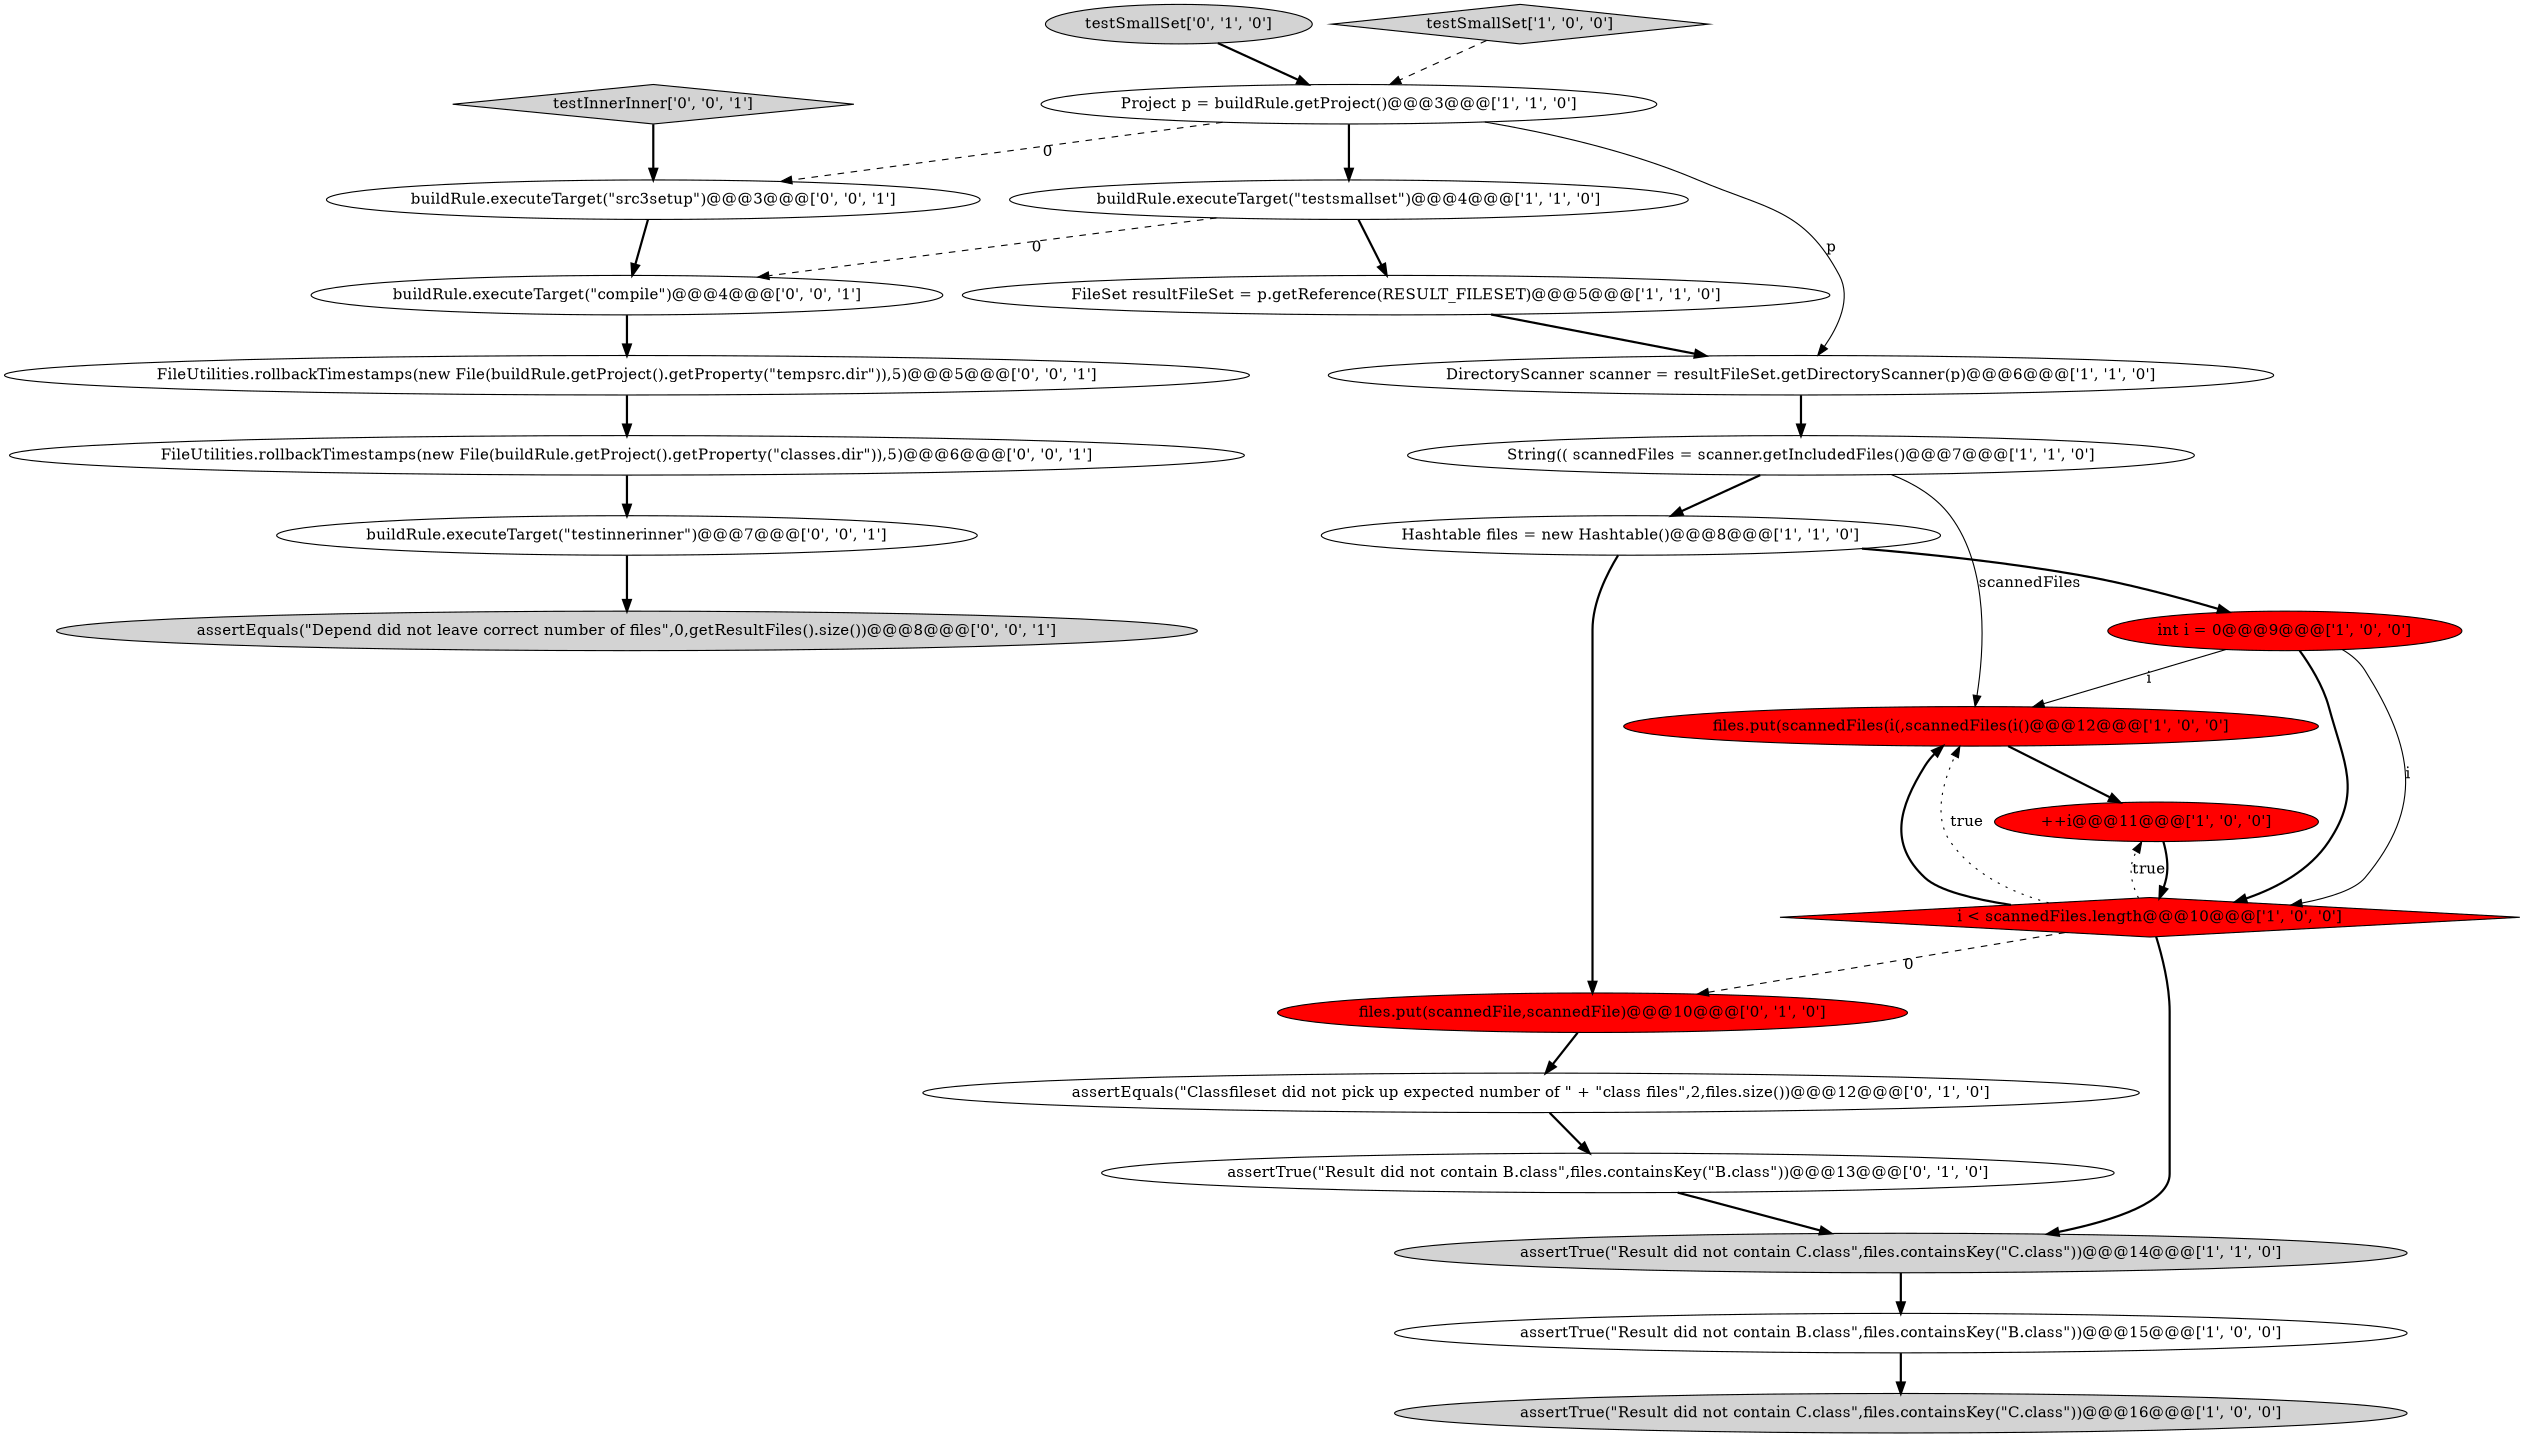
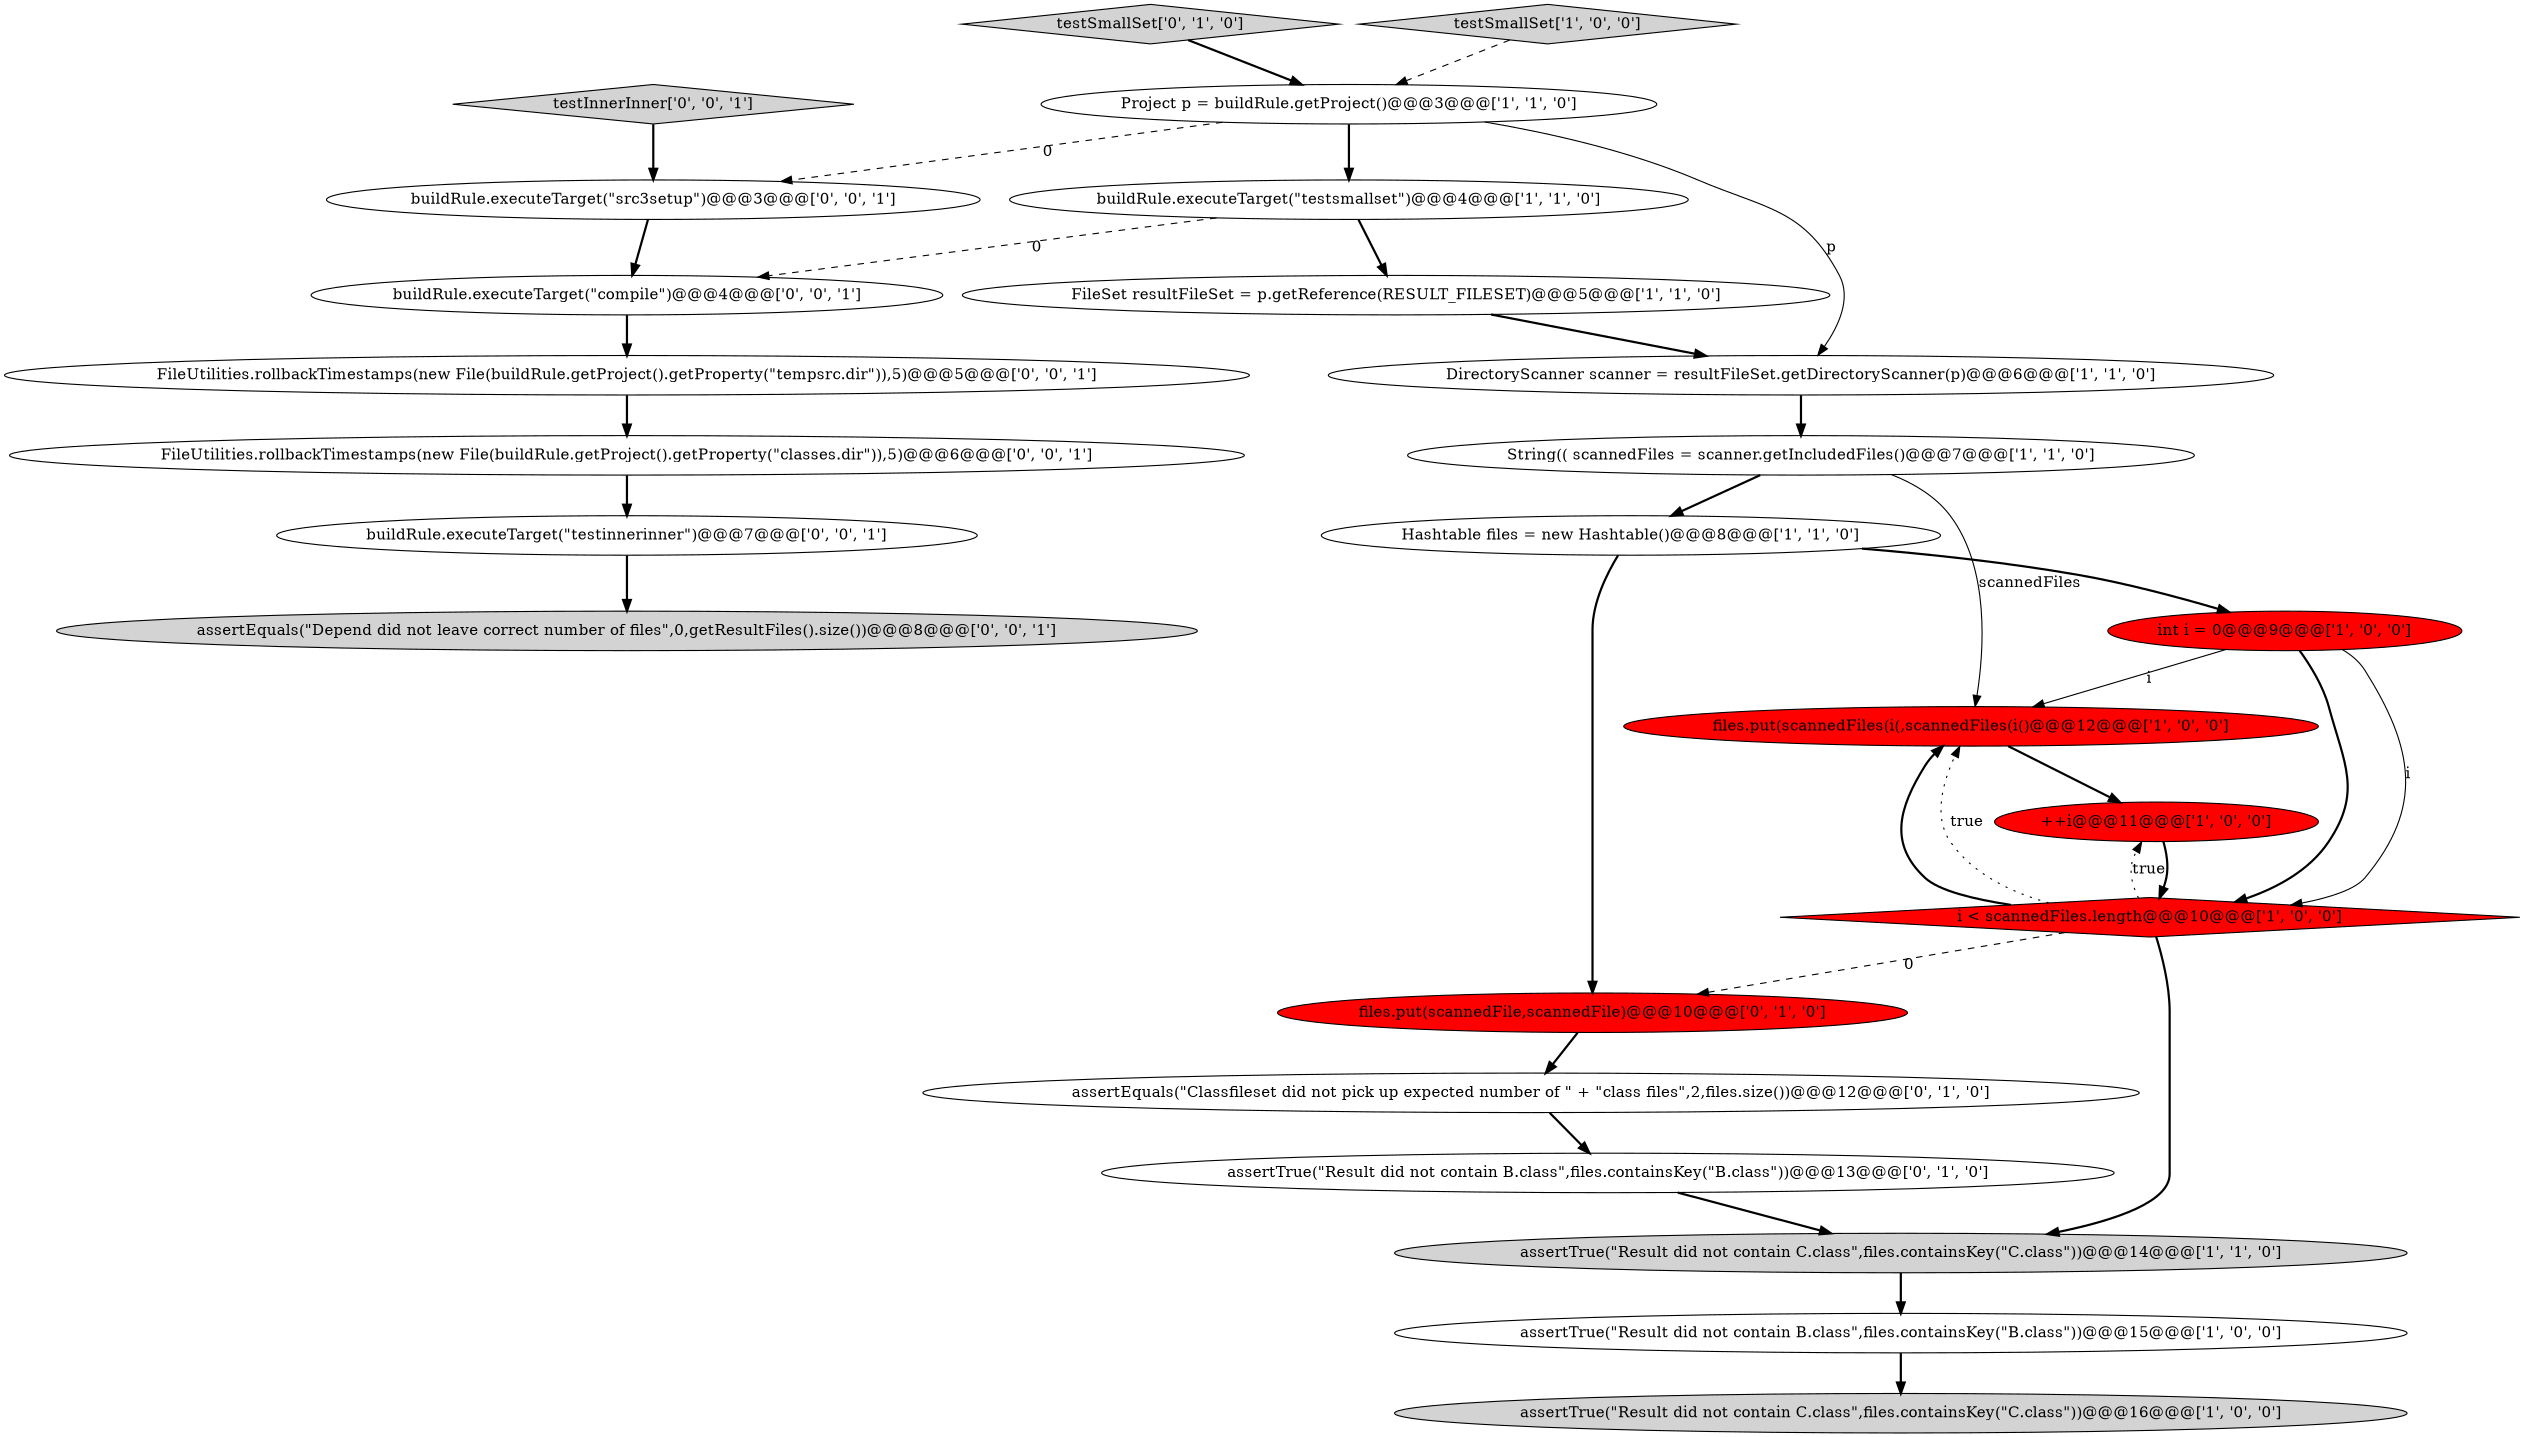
  digraph {
    node [fillcolor=white shape=ellipse style=filled]
    edge [style=bold]
    n1 [label="Project p = buildRule.getProject()@@@3@@@['1', '1', '0']"]
    n2 [label="buildRule.executeTarget(\"src3setup\")@@@3@@@['0', '0', '1']"]
    n3 [label="buildRule.executeTarget(\"testsmallset\")@@@4@@@['1', '1', '0']"]
    n4 [label="DirectoryScanner scanner = resultFileSet.getDirectoryScanner(p)@@@6@@@['1', '1', '0']"]
    n5 [label="buildRule.executeTarget(\"compile\")@@@4@@@['0', '0', '1']"]
    n6 [label="FileSet resultFileSet = p.getReference(RESULT_FILESET)@@@5@@@['1', '1', '0']"]
    n7 [label="String(( scannedFiles = scanner.getIncludedFiles()@@@7@@@['1', '1', '0']"]
    n8 [fillcolor=lightgray label="assertTrue(\"Result did not contain C.class\",files.containsKey(\"C.class\"))@@@14@@@['1', '1', '0']"]
    n9 [label="assertTrue(\"Result did not contain B.class\",files.containsKey(\"B.class\"))@@@15@@@['1', '0', '0']"]
    n10 [fillcolor=lightgray label="assertTrue(\"Result did not contain C.class\",files.containsKey(\"C.class\"))@@@16@@@['1', '0', '0']"]
    n11 [label="FileUtilities.rollbackTimestamps(new File(buildRule.getProject().getProperty(\"tempsrc.dir\")),5)@@@5@@@['0', '0', '1']"]
    n12 [label="FileUtilities.rollbackTimestamps(new File(buildRule.getProject().getProperty(\"classes.dir\")),5)@@@6@@@['0', '0', '1']"]
    n13 [label="buildRule.executeTarget(\"testinnerinner\")@@@7@@@['0', '0', '1']"]
    n14 [fillcolor=lightgray label="assertEquals(\"Depend did not leave correct number of files\",0,getResultFiles().size())@@@8@@@['0', '0', '1']"]
    n15 [fillcolor=red label="files.put(scannedFile,scannedFile)@@@10@@@['0', '1', '0']"]
    n16 [label="assertEquals(\"Classfileset did not pick up expected number of \" + \"class files\",2,files.size())@@@12@@@['0', '1', '0']"]
    n17 [label="assertTrue(\"Result did not contain B.class\",files.containsKey(\"B.class\"))@@@13@@@['0', '1', '0']"]
    n18 [fillcolor=red label="int i = 0@@@9@@@['1', '0', '0']"]
    n19 [fillcolor=red label="files.put(scannedFiles(i(,scannedFiles(i()@@@12@@@['1', '0', '0']"]
    n20 [fillcolor=red label="i < scannedFiles.length@@@10@@@['1', '0', '0']" shape=diamond]
    n21 [fillcolor=red label="++i@@@11@@@['1', '0', '0']"]
    n22 [label="Hashtable files = new Hashtable()@@@8@@@['1', '1', '0']"]
-   n23 [fillcolor=lightgray label="testSmallSet['0', '1', '0']"]
+   n23 [fillcolor=lightgray label="testSmallSet['0', '1', '0']" shape=diamond]
    n24 [fillcolor=lightgray label="testSmallSet['1', '0', '0']" shape=diamond]
    n25 [fillcolor=lightgray label="testInnerInner['0', '0', '1']" shape=diamond]
    n1 -> n2 [label=0 style=dashed]
    n1 -> n3
    n1 -> n4 [label=p style=solid]
    n2 -> n5
    n3 -> n5 [label=0 style=dashed]
    n3 -> n6
    n4 -> n7
    n5 -> n11
    n6 -> n4
    n7 -> n19 [label=scannedFiles style=solid]
    n7 -> n22
    n8 -> n9
    n9 -> n10
    n11 -> n12
    n12 -> n13
    n13 -> n14
    n15 -> n16
    n16 -> n17
    n17 -> n8
    n18 -> n19 [label=i style=solid]
    n18 -> n20 [label=i style=solid]
    n18 -> n20
    n19 -> n21
    n20 -> n8
    n20 -> n15 [label=0 style=dashed]
    n20 -> n19
    n20 -> n19 [label=true style=dotted]
    n20 -> n21 [label=true style=dotted]
    n21 -> n20
    n22 -> n15
    n22 -> n18
    n23 -> n1
    n24 -> n1 [style=dashed]
    n25 -> n2
  }
